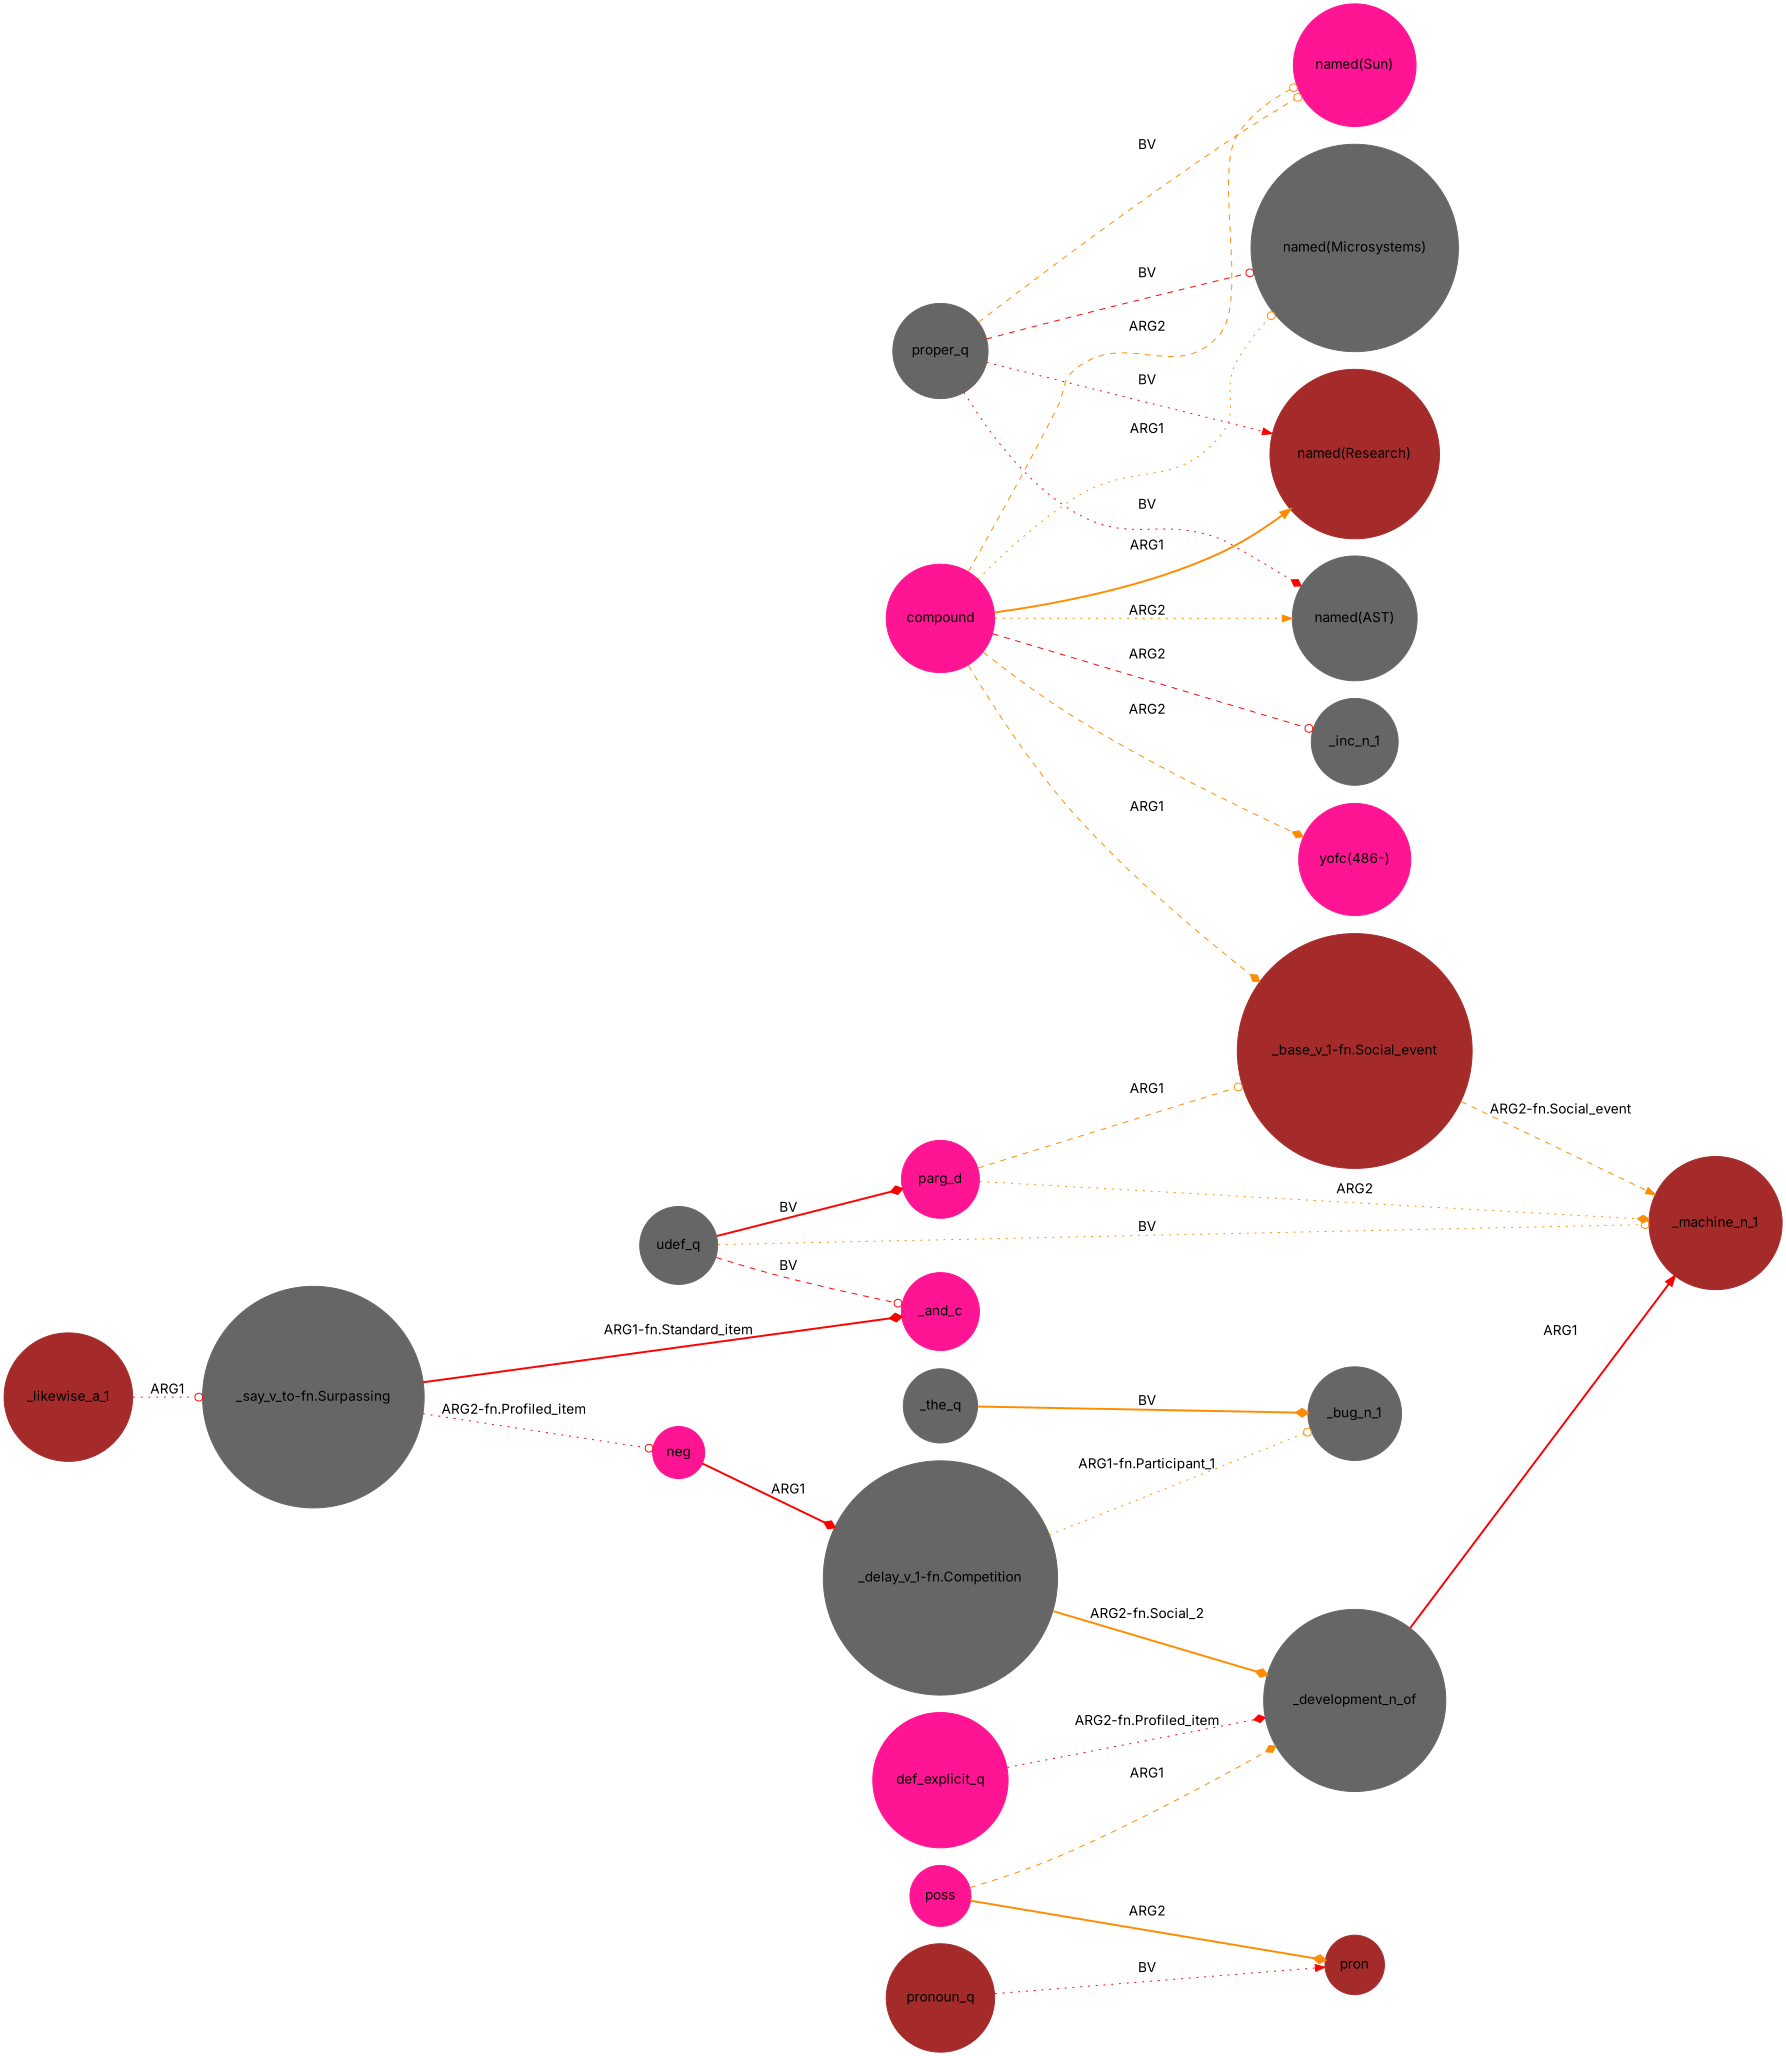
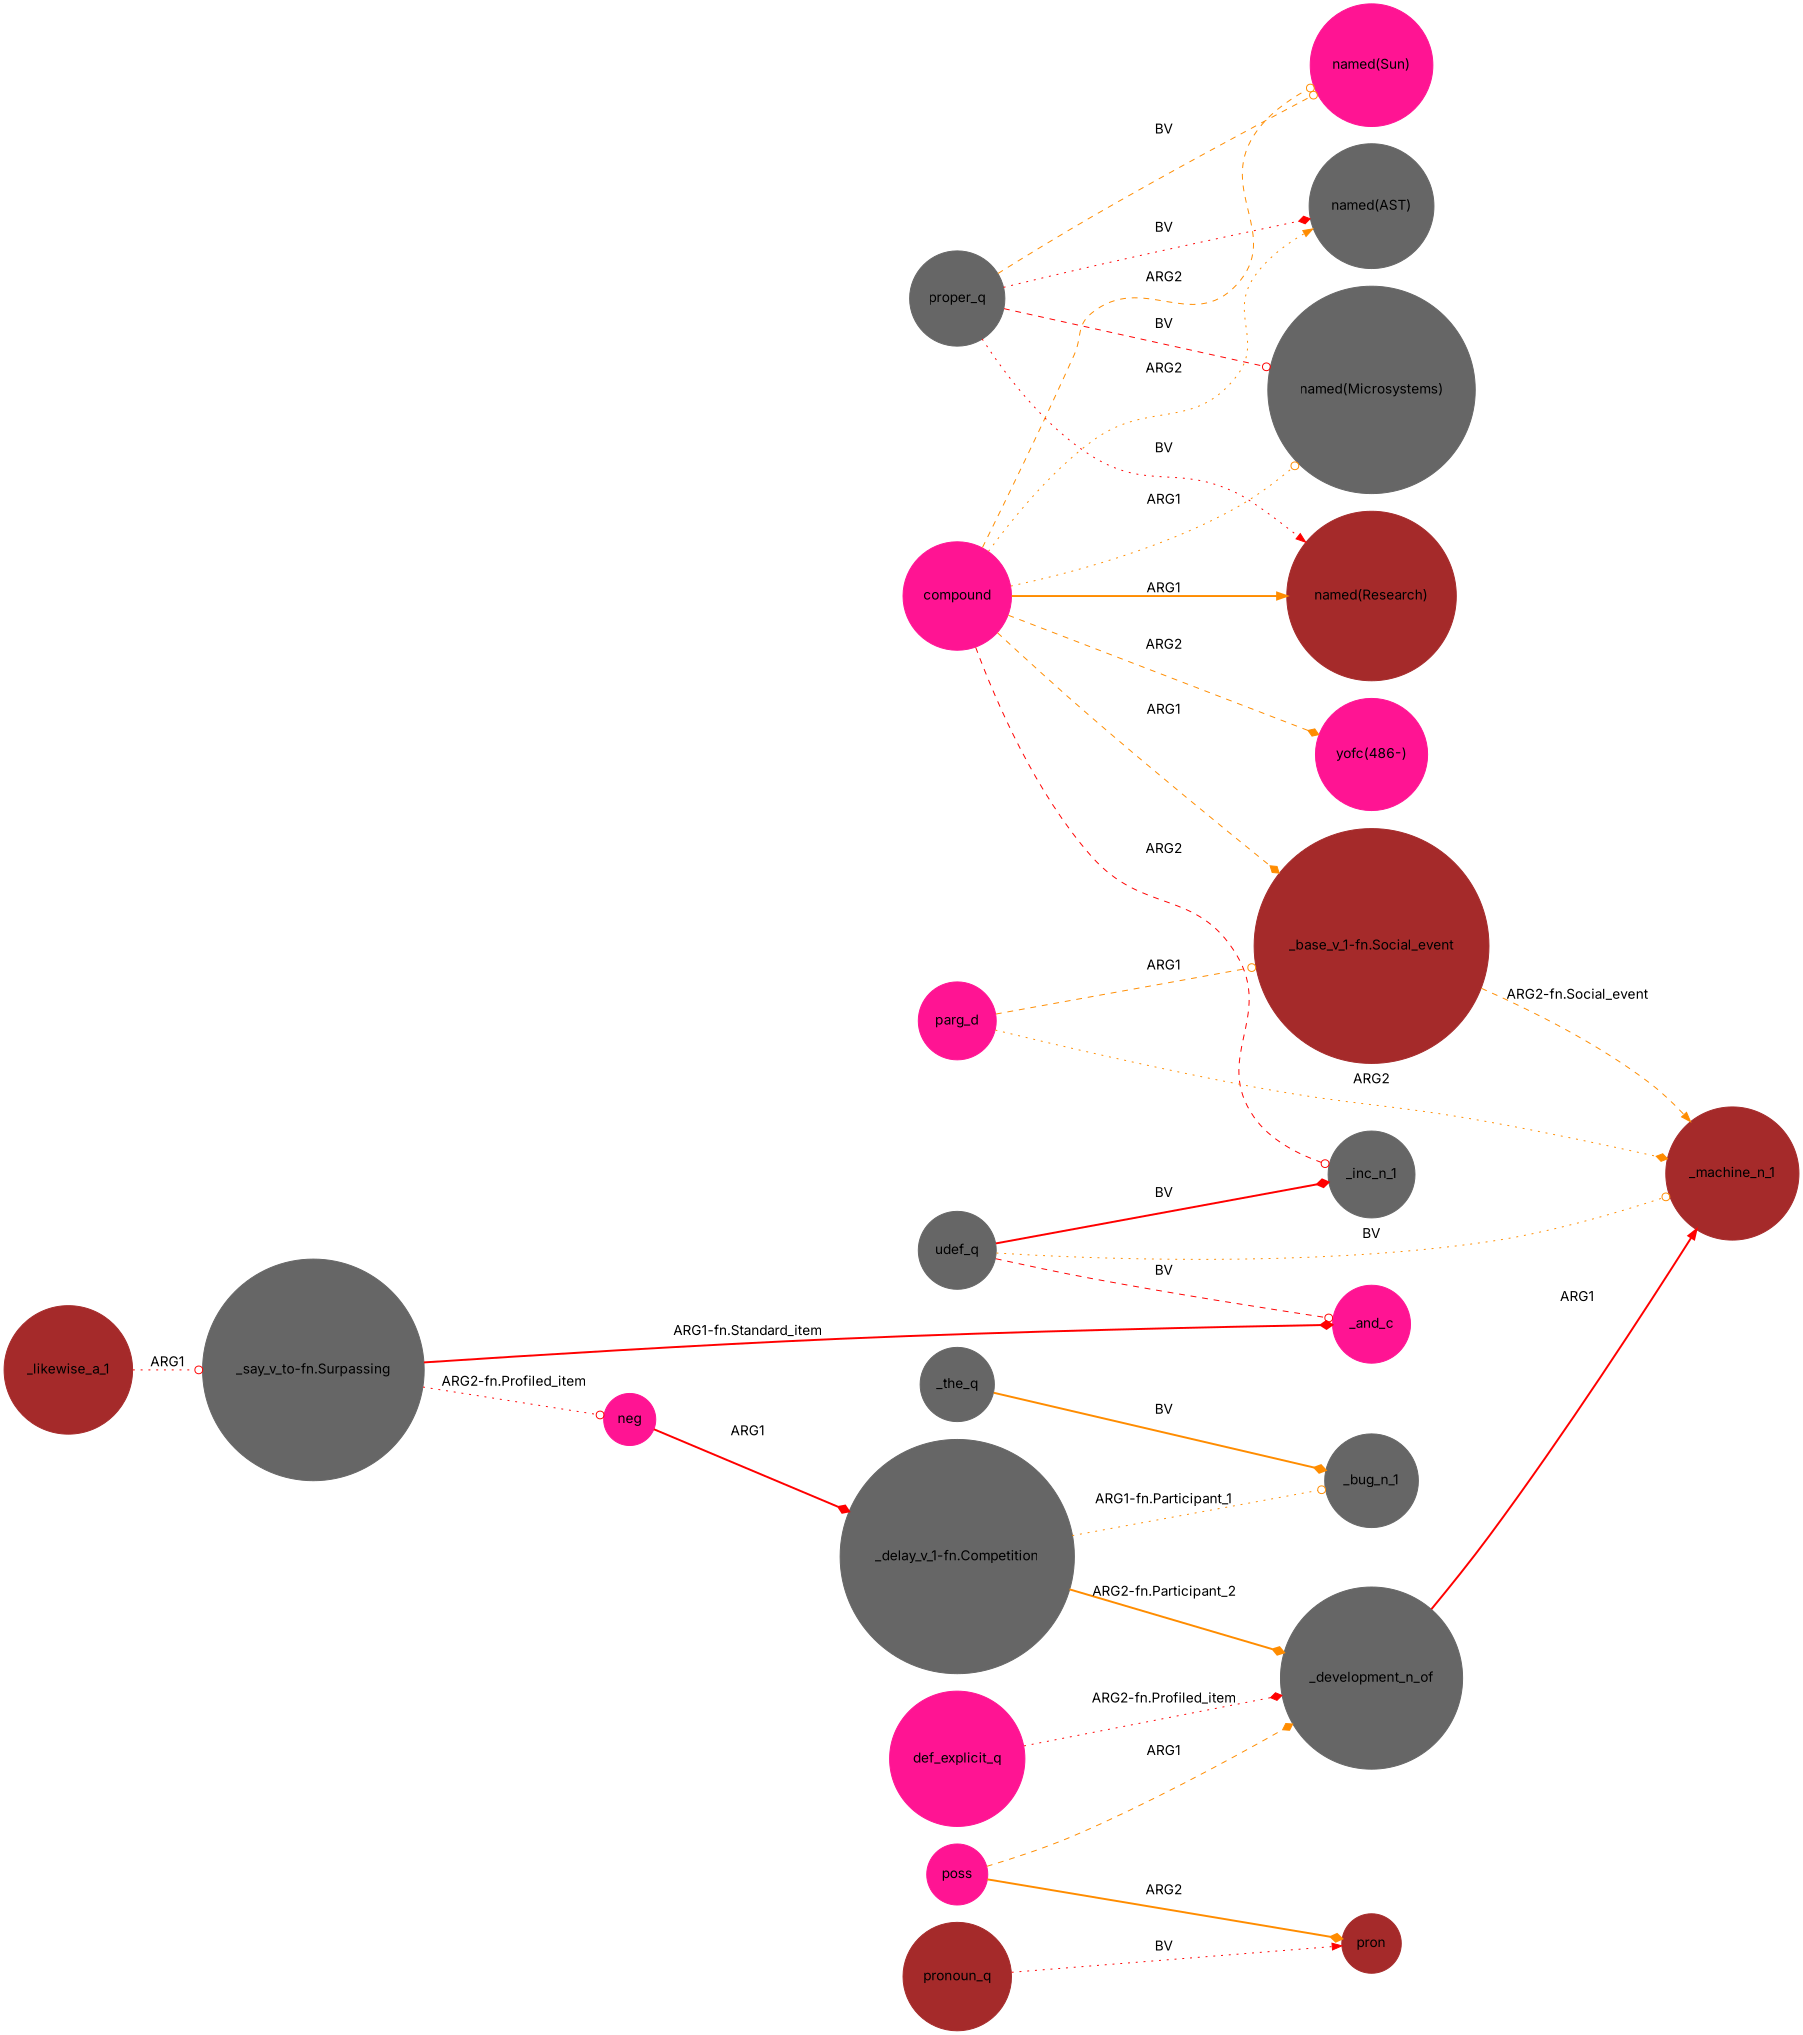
  digraph {
    fontname=Inter
    rankdir=LR
    node [color=gray40 fontname=Inter shape=circle style=filled]
    edge [arrowhead=diamond color=darkorange fontname=Inter style=dotted]
    compound [color=deeppink]
    "named(Sun)" [color=deeppink]
    "named(AST)"
    "named(Microsystems)"
    _inc_n_1
    "yofc(486-)" [color=deeppink]
    "named(Research)" [color=brown]
    "_base_v_1-fn.Social_event" [color=brown]
    _machine_n_1 [color=brown]
    _development_n_of
    neg [color=deeppink]
    "_delay_v_1-fn.Competition"
    _bug_n_1
    poss [color=deeppink]
    pron [color=brown]
    udef_q
    _and_c [color=deeppink]
    proper_q
    def_explicit_q [color=deeppink]
    pronoun_q [color=brown]
    "_say_v_to-fn.Surpassing"
    _the_q
    _likewise_a_1 [color=brown]
    parg_d [color=deeppink]
    compound -> "named(Sun)" [arrowhead=odot label=ARG2 style=dashed]
    compound -> "named(AST)" [arrowhead=normal label=ARG2]
    compound -> "named(Microsystems)" [arrowhead=odot label=ARG1]
    compound -> _inc_n_1 [arrowhead=odot color=red label=ARG2 style=dashed]
    compound -> "yofc(486-)" [label=ARG2 style=dashed]
    compound -> "named(Research)" [arrowhead=normal label=ARG1 style=bold]
    compound -> "_base_v_1-fn.Social_event" [label=ARG1 style=dashed]
    "_base_v_1-fn.Social_event" -> _machine_n_1 [arrowhead=normal label="ARG2-fn.Social_event" style=dashed]
    _development_n_of -> _machine_n_1 [arrowhead=normal color=red label=ARG1 style=bold]
    neg -> "_delay_v_1-fn.Competition" [color=red label=ARG1 style=bold]
-   "_delay_v_1-fn.Competition" -> _development_n_of [label="ARG2-fn.Social_2" style=bold]
+   "_delay_v_1-fn.Competition" -> _development_n_of [label="ARG2-fn.Participant_2" style=bold]
    "_delay_v_1-fn.Competition" -> _bug_n_1 [arrowhead=odot label="ARG1-fn.Participant_1"]
    poss -> _development_n_of [label=ARG1 style=dashed]
    poss -> pron [label=ARG2 style=bold]
-   udef_q -> parg_d [color=red label=BV style=bold]
+   udef_q -> _inc_n_1 [color=red label=BV style=bold]
    udef_q -> _machine_n_1 [arrowhead=odot label=BV]
    udef_q -> _and_c [arrowhead=odot color=red label=BV style=dashed]
    proper_q -> "named(Sun)" [arrowhead=odot label=BV style=dashed]
    proper_q -> "named(AST)" [color=red label=BV]
    proper_q -> "named(Microsystems)" [arrowhead=odot color=red label=BV style=dashed]
    proper_q -> "named(Research)" [arrowhead=normal color=red label=BV]
    def_explicit_q -> _development_n_of [color=red label="ARG2-fn.Profiled_item"]
    pronoun_q -> pron [arrowhead=normal color=red label=BV]
    "_say_v_to-fn.Surpassing" -> neg [arrowhead=odot color=red label="ARG2-fn.Profiled_item"]
    "_say_v_to-fn.Surpassing" -> _and_c [color=red label="ARG1-fn.Standard_item" style=bold]
    _the_q -> _bug_n_1 [label=BV style=bold]
    _likewise_a_1 -> "_say_v_to-fn.Surpassing" [arrowhead=odot color=red label=ARG1]
    parg_d -> "_base_v_1-fn.Social_event" [arrowhead=odot label=ARG1 style=dashed]
    parg_d -> _machine_n_1 [label=ARG2]
  }
